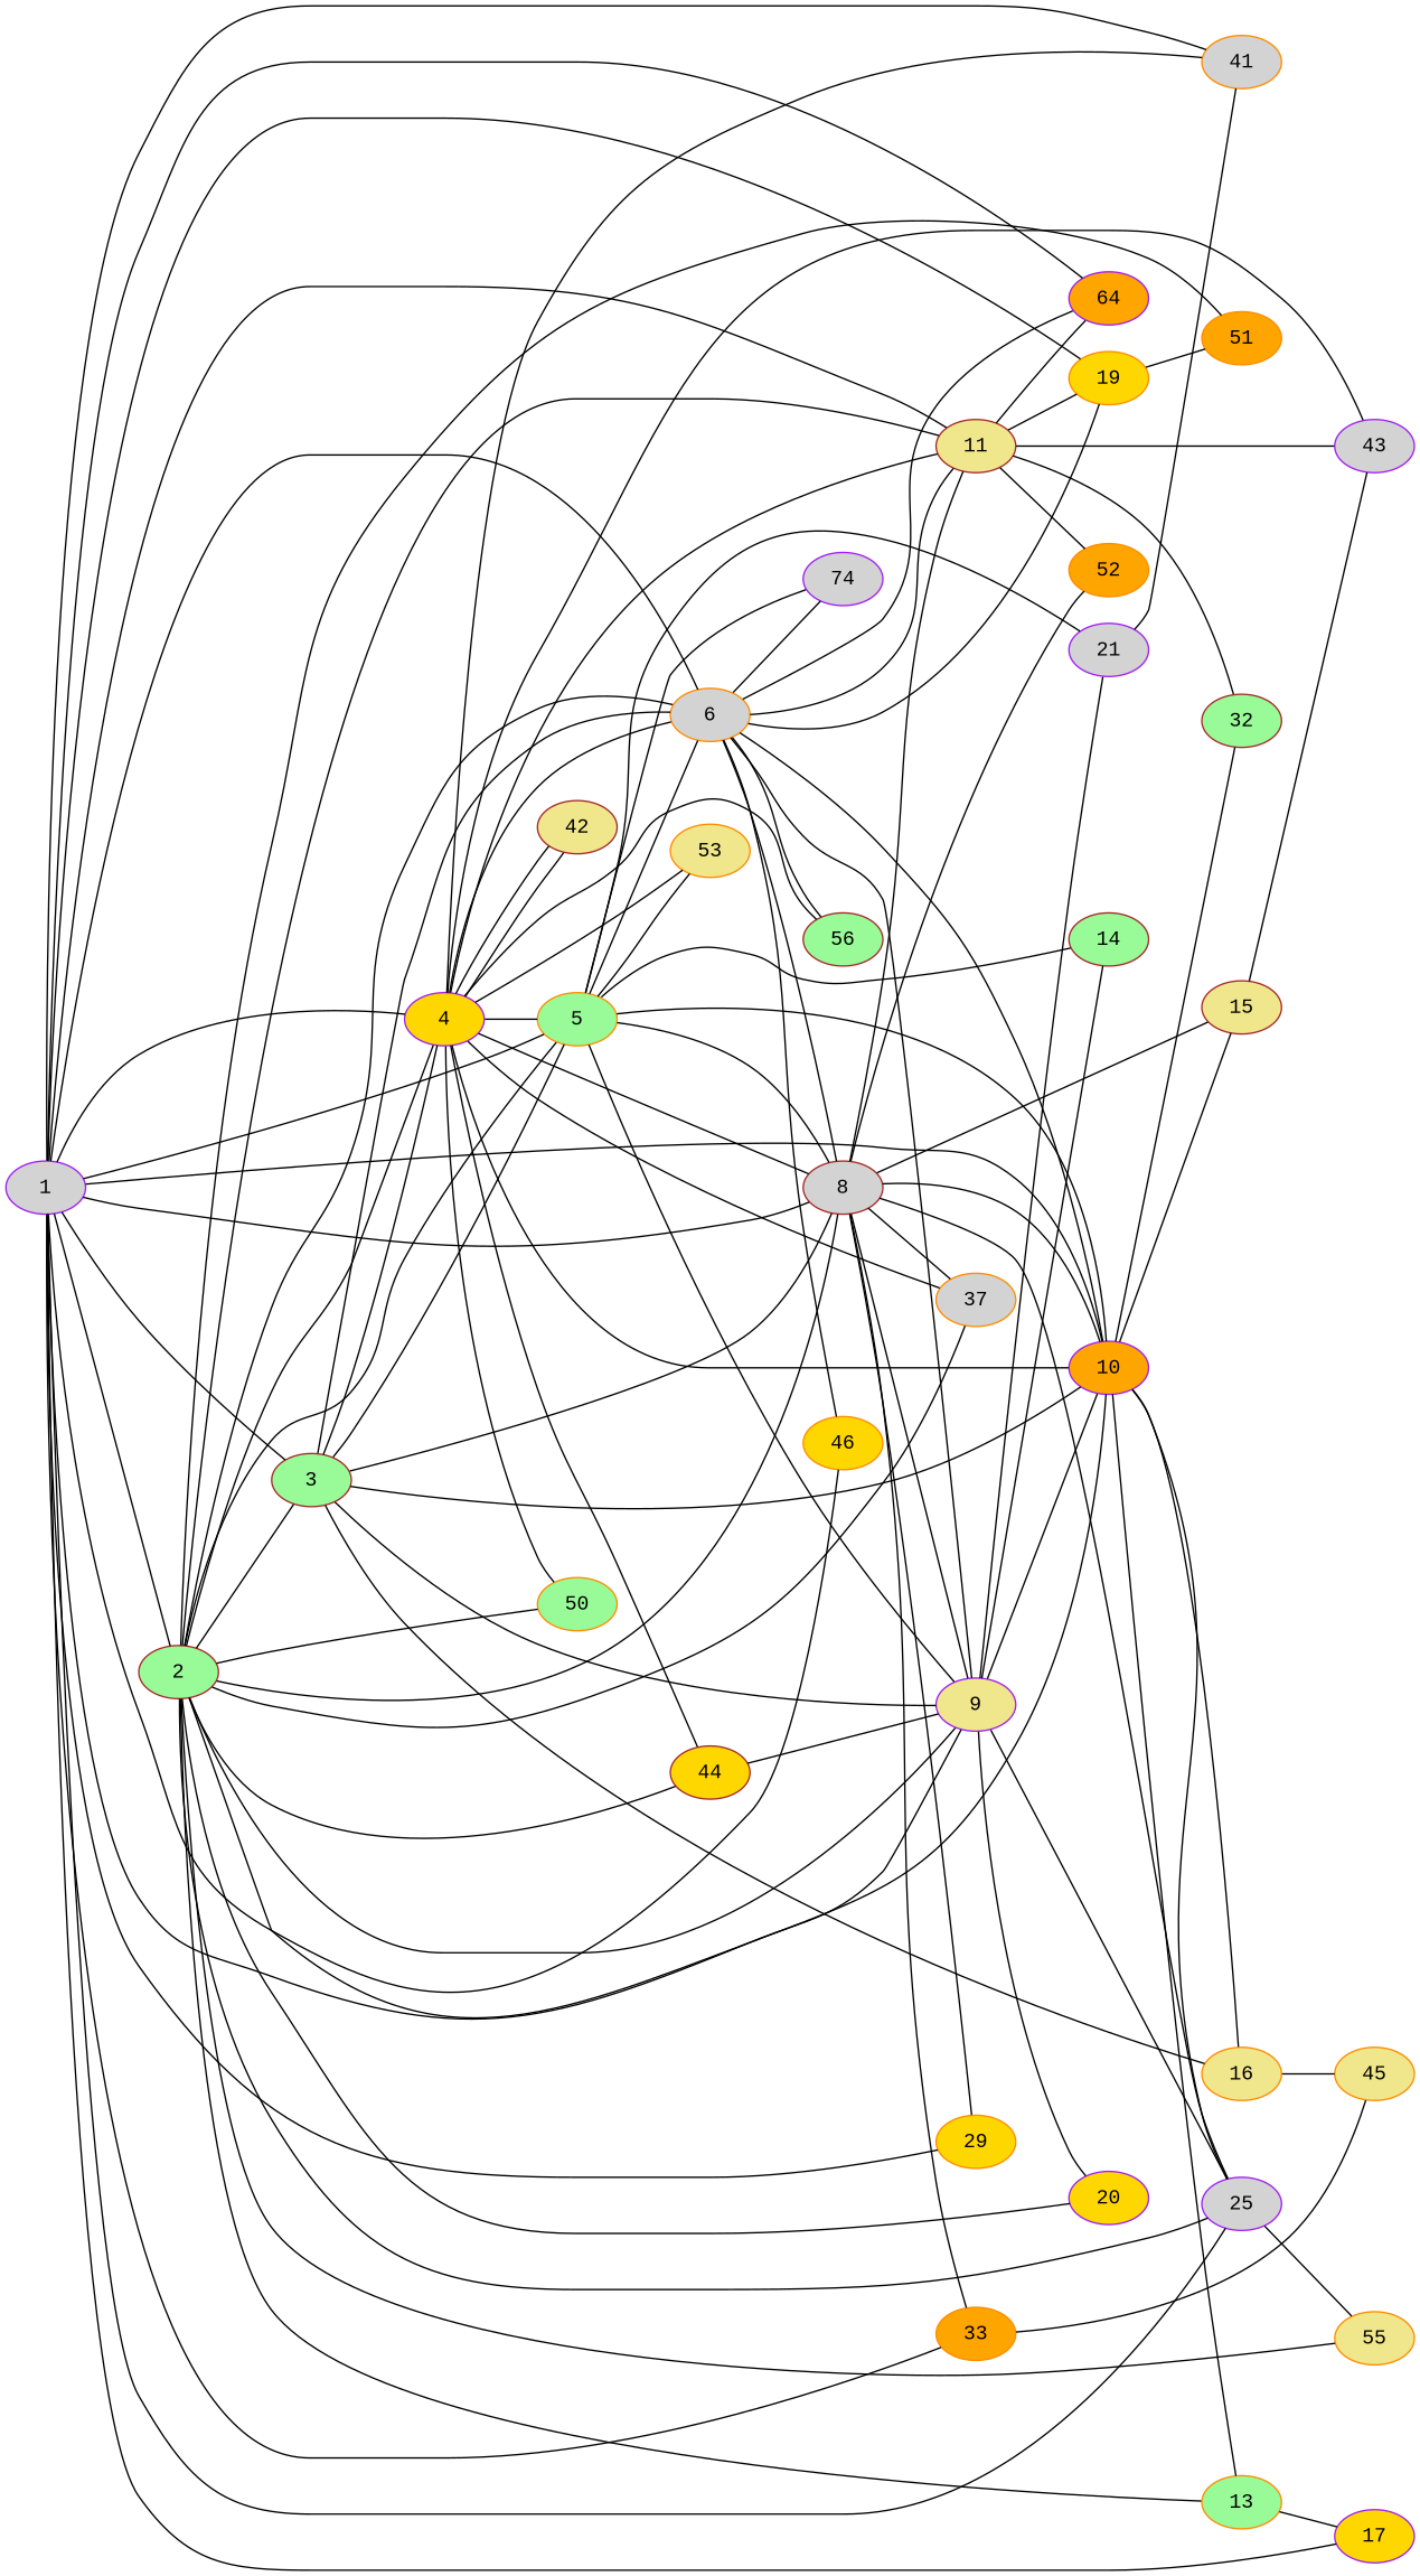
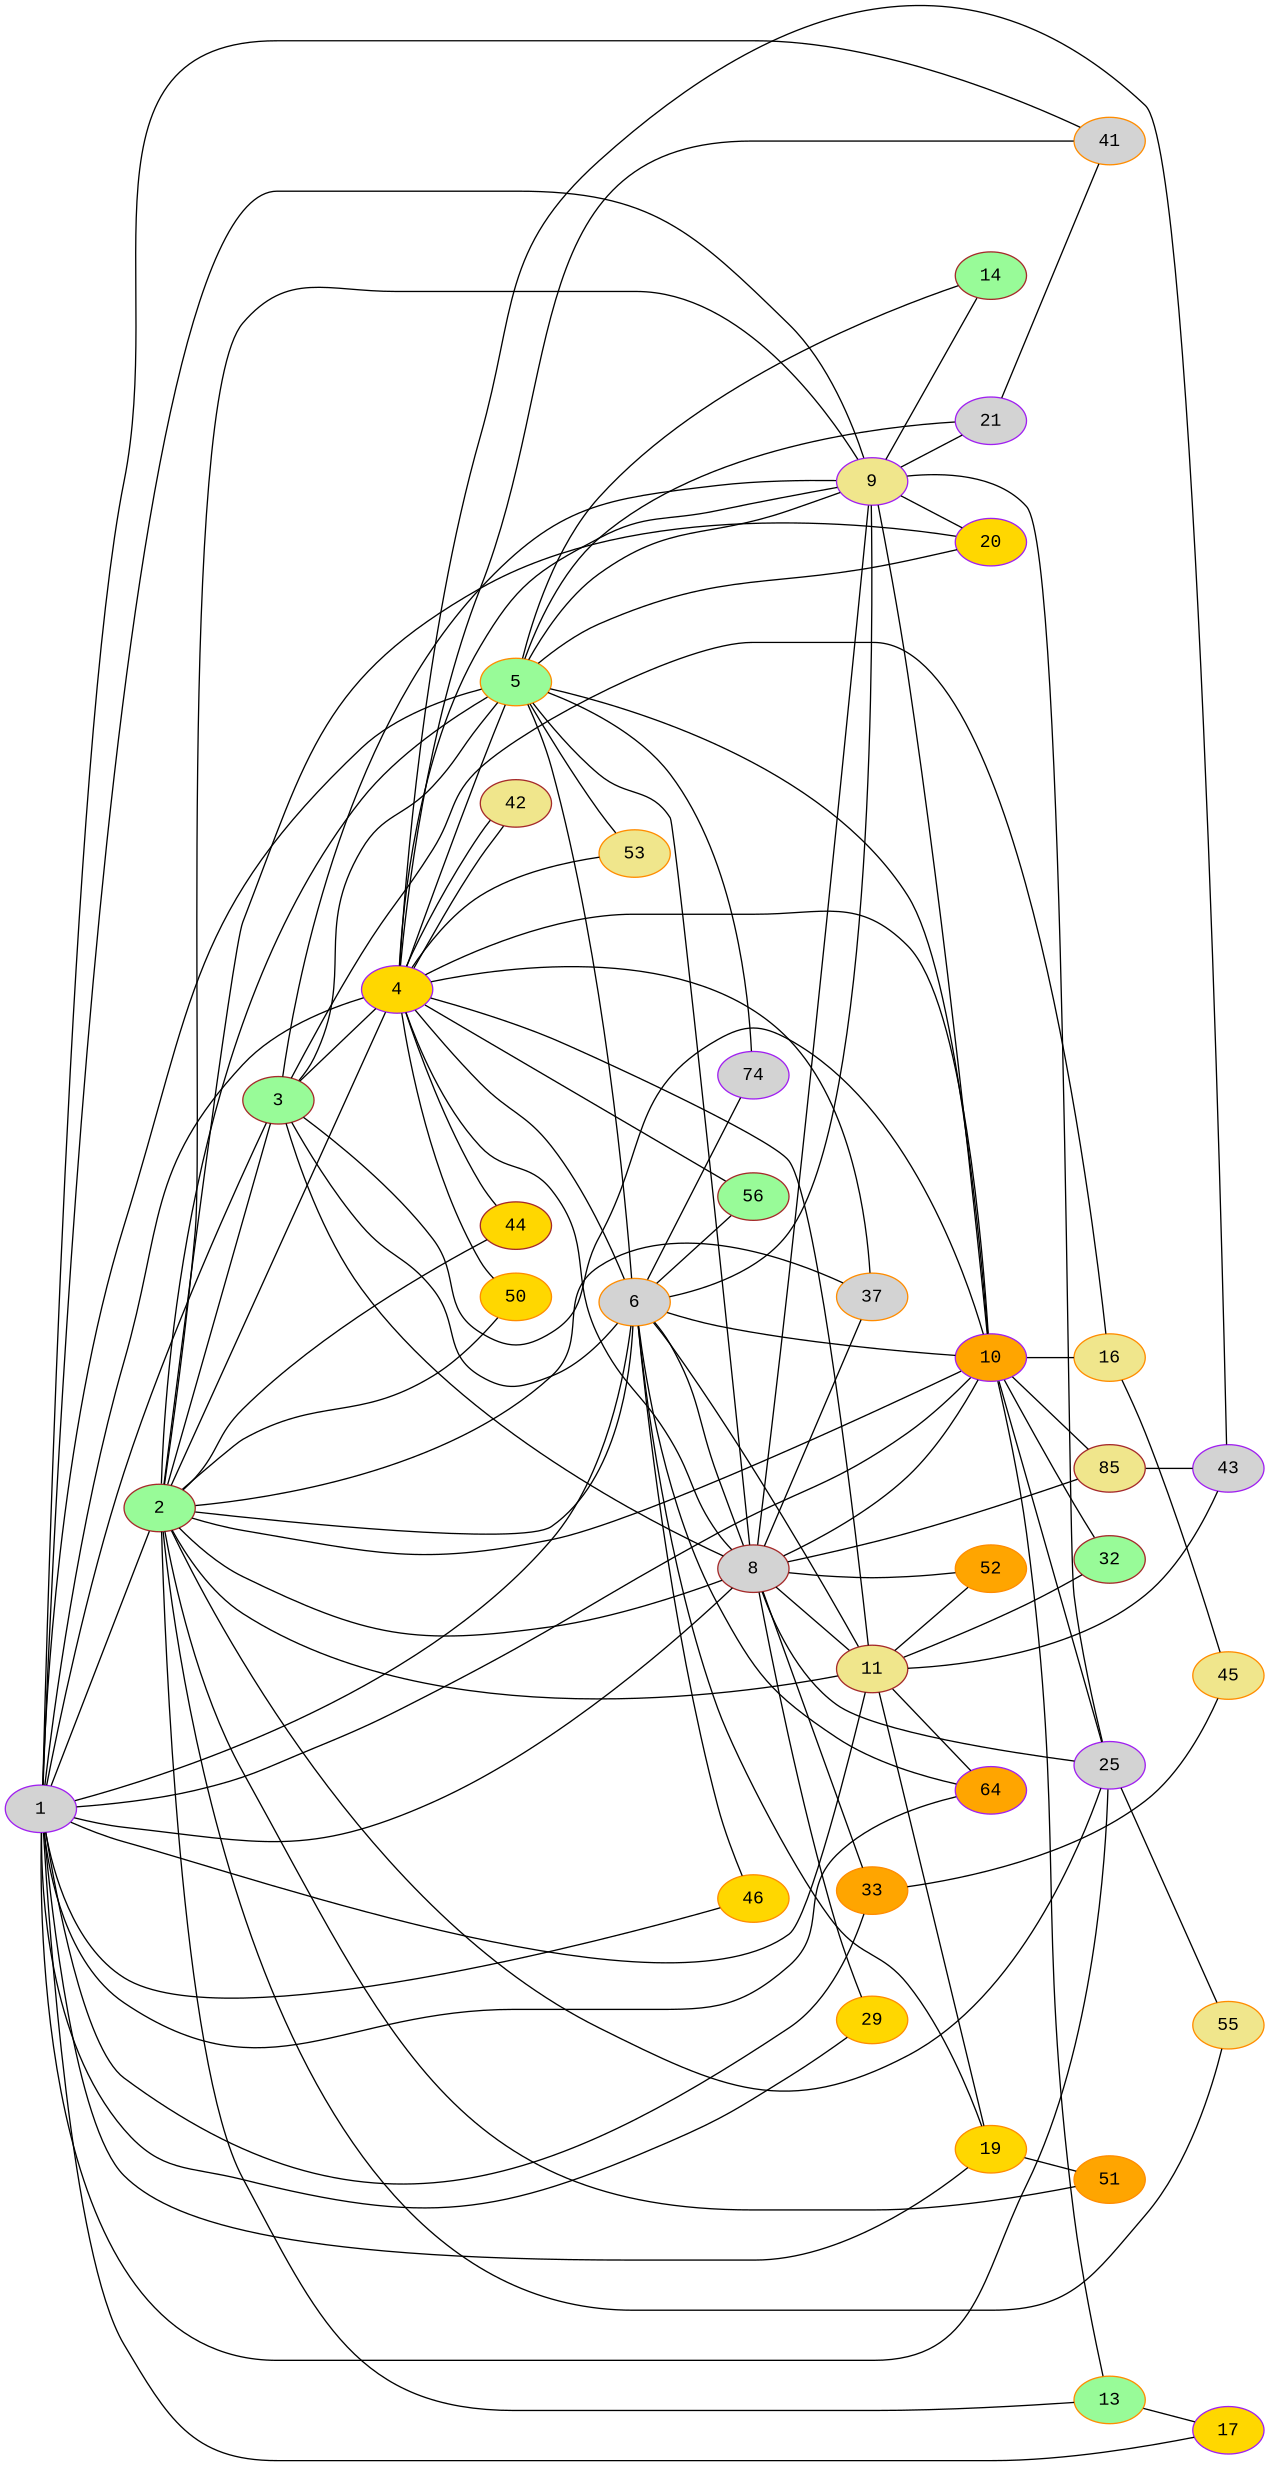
  graph {
    fontname="Liberation Mono"
    rankdir=LR
    node [color=darkorange fillcolor=lightgrey fontname="Liberation Mono" style=filled]
    edge [fontname="Liberation Mono"]
    2 [color=brown fillcolor=palegreen super="+22"]
    3 [color=brown fillcolor=palegreen]
    4 [color=purple fillcolor=gold super="+28+7+68+59+60+62+31+47+39+54+35+49+48"]
    5 [fillcolor=palegreen]
    6 [super="+57+12"]
    8 [color=brown]
    9 [color=purple fillcolor=khaki]
    10 [color=purple fillcolor=orange super="+23+58+71"]
    11 [color=brown fillcolor=khaki super="+30+18"]
    25 [color=purple super="+38+70+73+34"]
    13 [fillcolor=palegreen]
    20 [color=purple fillcolor=gold super="+63"]
    37
    44 [color=brown fillcolor=gold]
-   50 [fillcolor=palegreen]
+   50 [fillcolor=gold]
    51 [fillcolor=orange]
    55 [fillcolor=khaki]
    1 [color=purple]
    17 [color=purple fillcolor=gold]
    19 [fillcolor=gold super="+24"]
    29 [fillcolor=gold]
    33 [fillcolor=orange]
    41 [super="+66"]
    46 [fillcolor=gold]
    64 [color=purple fillcolor=orange super="+72"]
    16 [fillcolor=khaki]
    42 [color=brown fillcolor=khaki]
    43 [color=purple]
    53 [fillcolor=khaki]
    56 [color=brown fillcolor=palegreen]
    14 [color=brown fillcolor=palegreen]
    21 [color=purple super="+26"]
    74 [color=purple]
-   15 [color=brown fillcolor=khaki]
+   15 [color=brown fillcolor=khaki label=85]
    52 [fillcolor=orange]
    32 [color=brown fillcolor=palegreen]
    45 [fillcolor=khaki]
    2 -- 3
    2 -- 4 [weight=2]
    2 -- 5
    2 -- 6
    2 -- 8
    2 -- 9
    2 -- 10 [weight=2]
    2 -- 11
    2 -- 25
    2 -- 13
    2 -- 20
    2 -- 37
    2 -- 44
    2 -- 50
    2 -- 51
    2 -- 55
    3 -- 4 [weight=3]
    3 -- 5
    3 -- 6
    3 -- 8
    3 -- 9
    3 -- 10
    3 -- 16
    4 -- 5 [weight=3]
    4 -- 6 [weight=5]
    4 -- 8 [weight=3]
-   44 -- 9 [weight=2]
+   4 -- 9 [weight=2]
    4 -- 10 [weight=7]
    4 -- 11 [weight=2]
    4 -- 37
    4 -- 44
    4 -- 50
    4 -- 41
    4 -- 42
    4 -- 42
    4 -- 43
    4 -- 53
    4 -- 56
    5 -- 6
    5 -- 8
    5 -- 9
    5 -- 10 [weight=2]
+   5 -- 20
    5 -- 53
    5 -- 14
    5 -- 21 [weight=2]
    5 -- 74
    6 -- 8
    6 -- 9
    6 -- 10 [weight=2]
    6 -- 11
    6 -- 19
    6 -- 46
    6 -- 64
    6 -- 56
    6 -- 74
    8 -- 9
    8 -- 10 [weight=2]
    8 -- 11
    8 -- 25
    8 -- 37
    8 -- 29
    8 -- 33
    8 -- 15
    8 -- 52
    9 -- 10
    9 -- 25
    9 -- 20
    9 -- 14
    9 -- 21
    10 -- 25 [weight=2]
    10 -- 13
    10 -- 16
    10 -- 15
    10 -- 32
    11 -- 19
    11 -- 64
    11 -- 43
    11 -- 52
    11 -- 32
    25 -- 55
    13 -- 17
    1 -- 2
    1 -- 3
    1 -- 4 [weight=4]
    1 -- 5
    1 -- 6
    1 -- 8
    1 -- 9
    1 -- 10
    1 -- 11
    1 -- 25 [weight=2]
    1 -- 17
    1 -- 19
    1 -- 29
    1 -- 33
    1 -- 41
    1 -- 46
    1 -- 64
    19 -- 51
    33 -- 45
    16 -- 45
    21 -- 41
    15 -- 43
  }
